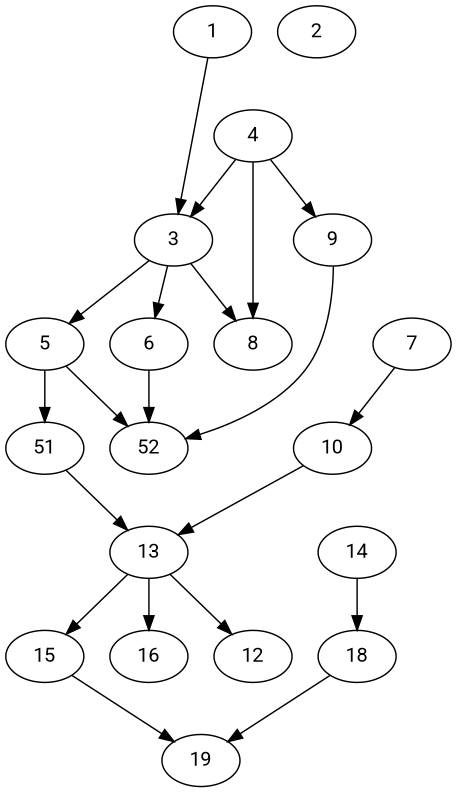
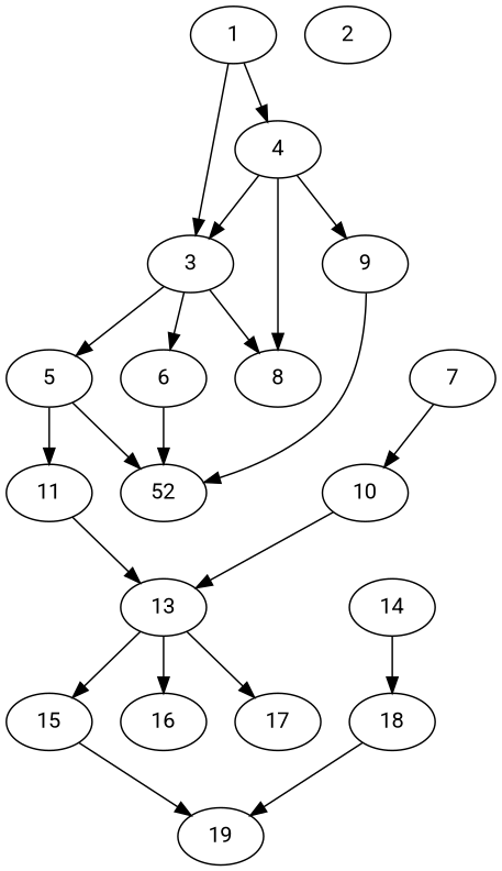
  digraph {
    fontname=Roboto
    node [alpha=0.02 fontname=Roboto]
    edge [fontname=Roboto]
    1 [expect_size=43413504]
    3 [alpha=0.07 expect_size=36246528]
    4 [alpha=0.17 expect_size=8233984]
    5 [alpha=0.12 expect_size=37422080]
    6 [alpha=0.19 expect_size=11840512]
    8 [alpha=0.11 expect_size=43614208]
    9 [alpha=0.08 expect_size=5813248]
-   11 [alpha=0.16 expect_size=41107456 label=51]
+   11 [alpha=0.16 expect_size=41107456]
    n9 [alpha=0.13 expect_size=44728320 label=52]
    7 [alpha=0.15 expect_size=43496448]
    10 [expect_size=21015552]
    2 [expect_size=19175424]
    13 [alpha=0.17 expect_size=48495616]
    15 [alpha=0.17 expect_size=10961920]
    16 [expect_size=39635968]
-   17 [alpha=0.12 expect_size=37086208 label=12]
+   17 [alpha=0.12 expect_size=37086208]
    14 [alpha=0.14 expect_size=18039808]
    18 [alpha=0.09 expect_size=24999936]
    19 [alpha=0.08 expect_size=49954816]
    1 -> 3
+   1 -> 4
    3 -> 5
    3 -> 6
    3 -> 8
    4 -> 3
    4 -> 8
    4 -> 9
    5 -> 11
    5 -> n9
    6 -> n9
    9 -> n9
    11 -> 13
    7 -> 10
    10 -> 13
    13 -> 15
    13 -> 16
    13 -> 17
    15 -> 19
    14 -> 18
    18 -> 19
  }
